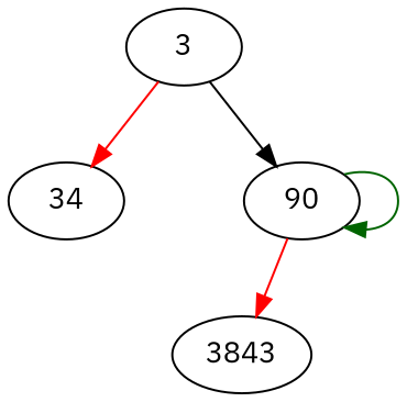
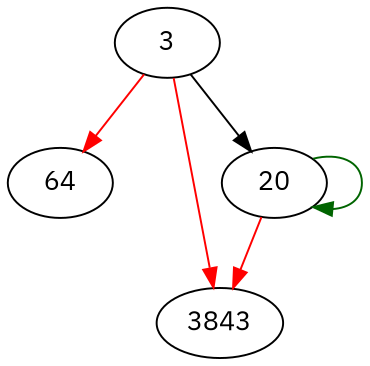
  strict digraph {
    fontname="IBM Plex Sans"
    node [fontname="IBM Plex Sans"]
    edge [color=red cond=true fontname="IBM Plex Sans"]
    3 [entry=true]
-   34
+   34 [label=64]
    3843
-   90
+   90 [label=20]
    3 -> 34
+   3 -> 3843 [cond=false]
    3 -> 90 [color="" cond=""]
    90 -> 3843 [cond=false]
    90 -> 90 [color=darkgreen]
  }
